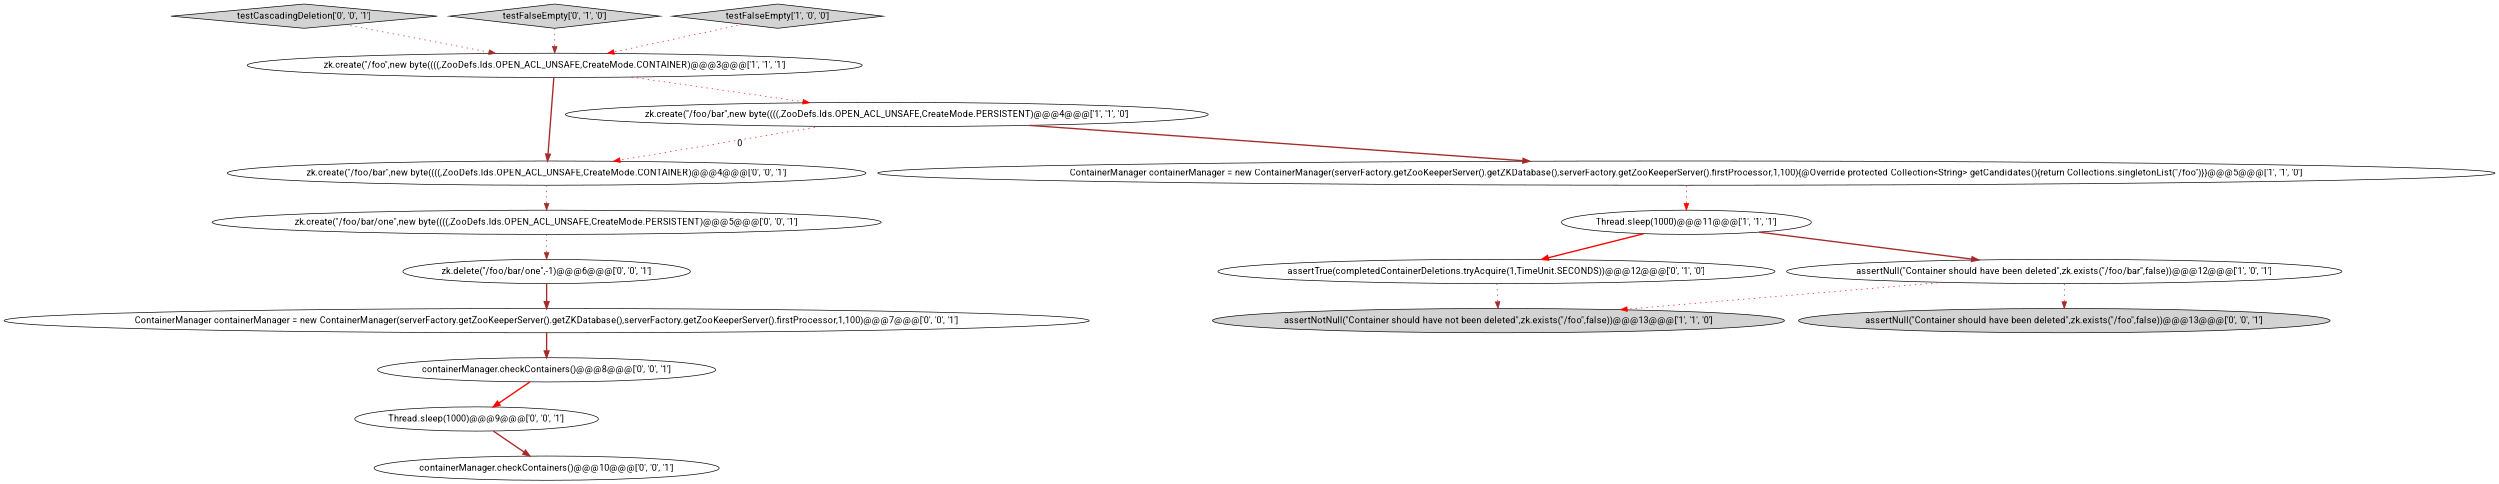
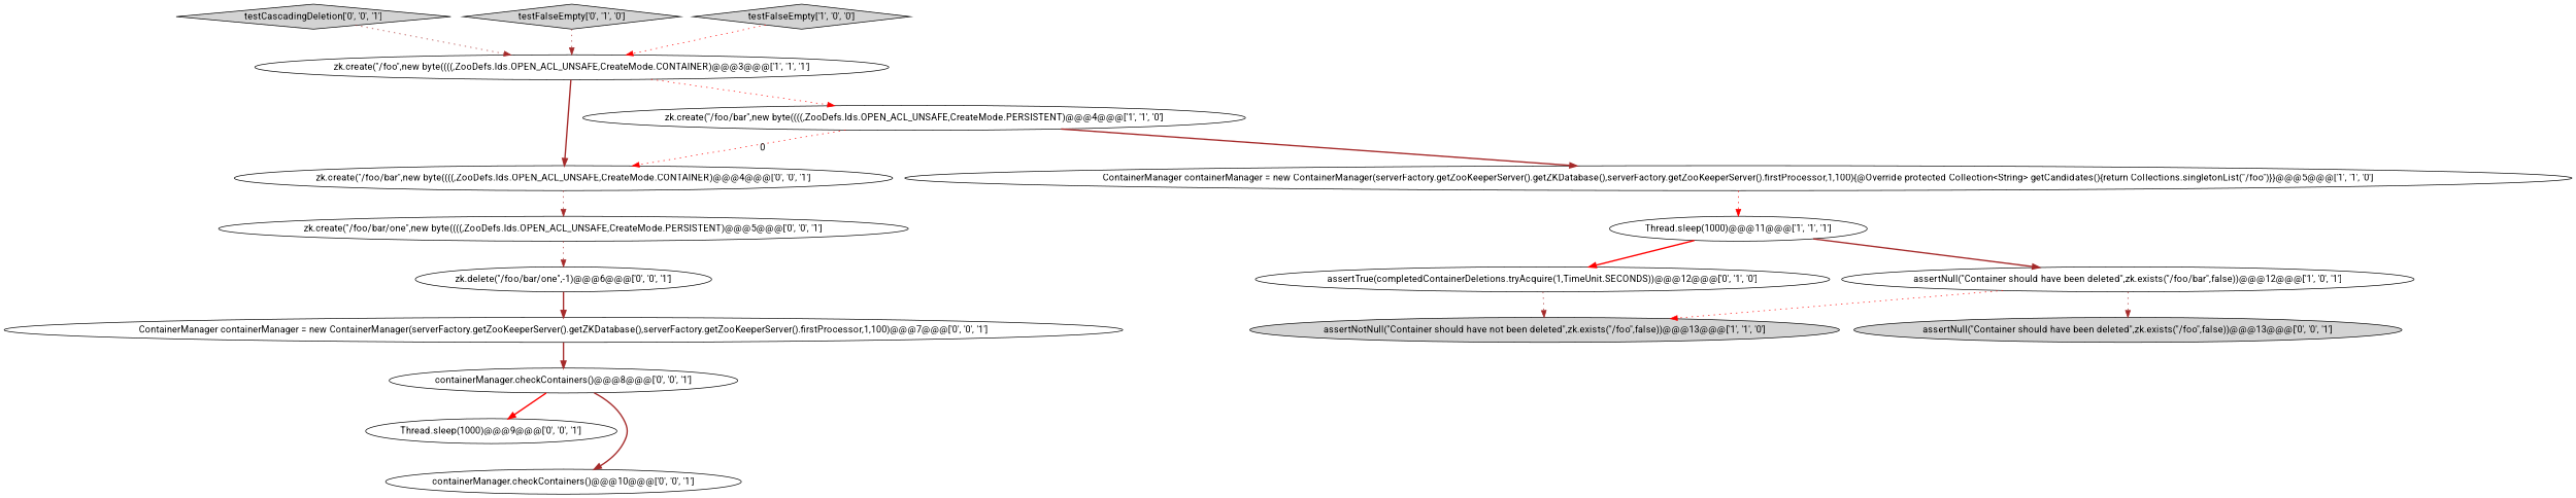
  digraph {
    fontname=Roboto
    node [fillcolor=white fontname=Roboto shape=ellipse style=filled]
    edge [color=brown fontname=Roboto style=dotted]
    n1 [label="zk.create(\"/foo/bar\",new byte((((,ZooDefs.Ids.OPEN_ACL_UNSAFE,CreateMode.CONTAINER)@@@4@@@['0', '0', '1']"]
    n2 [label="zk.create(\"/foo/bar/one\",new byte((((,ZooDefs.Ids.OPEN_ACL_UNSAFE,CreateMode.PERSISTENT)@@@5@@@['0', '0', '1']"]
    n3 [label="zk.delete(\"/foo/bar/one\",-1)@@@6@@@['0', '0', '1']"]
    n4 [label="Thread.sleep(1000)@@@11@@@['1', '1', '1']"]
    n5 [label="assertNull(\"Container should have been deleted\",zk.exists(\"/foo/bar\",false))@@@12@@@['1', '0', '1']"]
    n6 [label="assertTrue(completedContainerDeletions.tryAcquire(1,TimeUnit.SECONDS))@@@12@@@['0', '1', '0']"]
    n7 [fillcolor=lightgray label="assertNotNull(\"Container should have not been deleted\",zk.exists(\"/foo\",false))@@@13@@@['1', '1', '0']"]
    n8 [fillcolor=lightgray label="assertNull(\"Container should have been deleted\",zk.exists(\"/foo\",false))@@@13@@@['0', '0', '1']"]
    n9 [label="ContainerManager containerManager = new ContainerManager(serverFactory.getZooKeeperServer().getZKDatabase(),serverFactory.getZooKeeperServer().firstProcessor,1,100){@Override protected Collection<String> getCandidates(){return Collections.singletonList(\"/foo\")}}@@@5@@@['1', '1', '0']"]
    n10 [label="zk.create(\"/foo/bar\",new byte((((,ZooDefs.Ids.OPEN_ACL_UNSAFE,CreateMode.PERSISTENT)@@@4@@@['1', '1', '0']"]
    n11 [fillcolor=lightgray label="testCascadingDeletion['0', '0', '1']" shape=diamond]
    n12 [label="zk.create(\"/foo\",new byte((((,ZooDefs.Ids.OPEN_ACL_UNSAFE,CreateMode.CONTAINER)@@@3@@@['1', '1', '1']"]
    n13 [label="Thread.sleep(1000)@@@9@@@['0', '0', '1']"]
    n14 [label="containerManager.checkContainers()@@@10@@@['0', '0', '1']"]
    n15 [label="ContainerManager containerManager = new ContainerManager(serverFactory.getZooKeeperServer().getZKDatabase(),serverFactory.getZooKeeperServer().firstProcessor,1,100)@@@7@@@['0', '0', '1']"]
    n16 [label="containerManager.checkContainers()@@@8@@@['0', '0', '1']"]
    n17 [fillcolor=lightgray label="testFalseEmpty['0', '1', '0']" shape=diamond]
    n18 [fillcolor=lightgray label="testFalseEmpty['1', '0', '0']" shape=diamond]
    n1 -> n2
    n2 -> n3
    n3 -> n15 [style=bold]
    n4 -> n5 [style=bold]
    n4 -> n6 [color=red style=bold]
    n5 -> n7 [color=red]
    n5 -> n8
    n6 -> n7
    n9 -> n4 [color=red]
    n10 -> n1 [color=red label=0]
    n10 -> n9 [style=bold]
    n11 -> n12
    n12 -> n1 [style=bold]
    n12 -> n10 [color=red]
-   n13 -> n14 [style=bold]
+   n16 -> n14 [style=bold]
    n15 -> n16 [style=bold]
    n16 -> n13 [color=red style=bold]
    n17 -> n12
    n18 -> n12 [color=red]
  }
